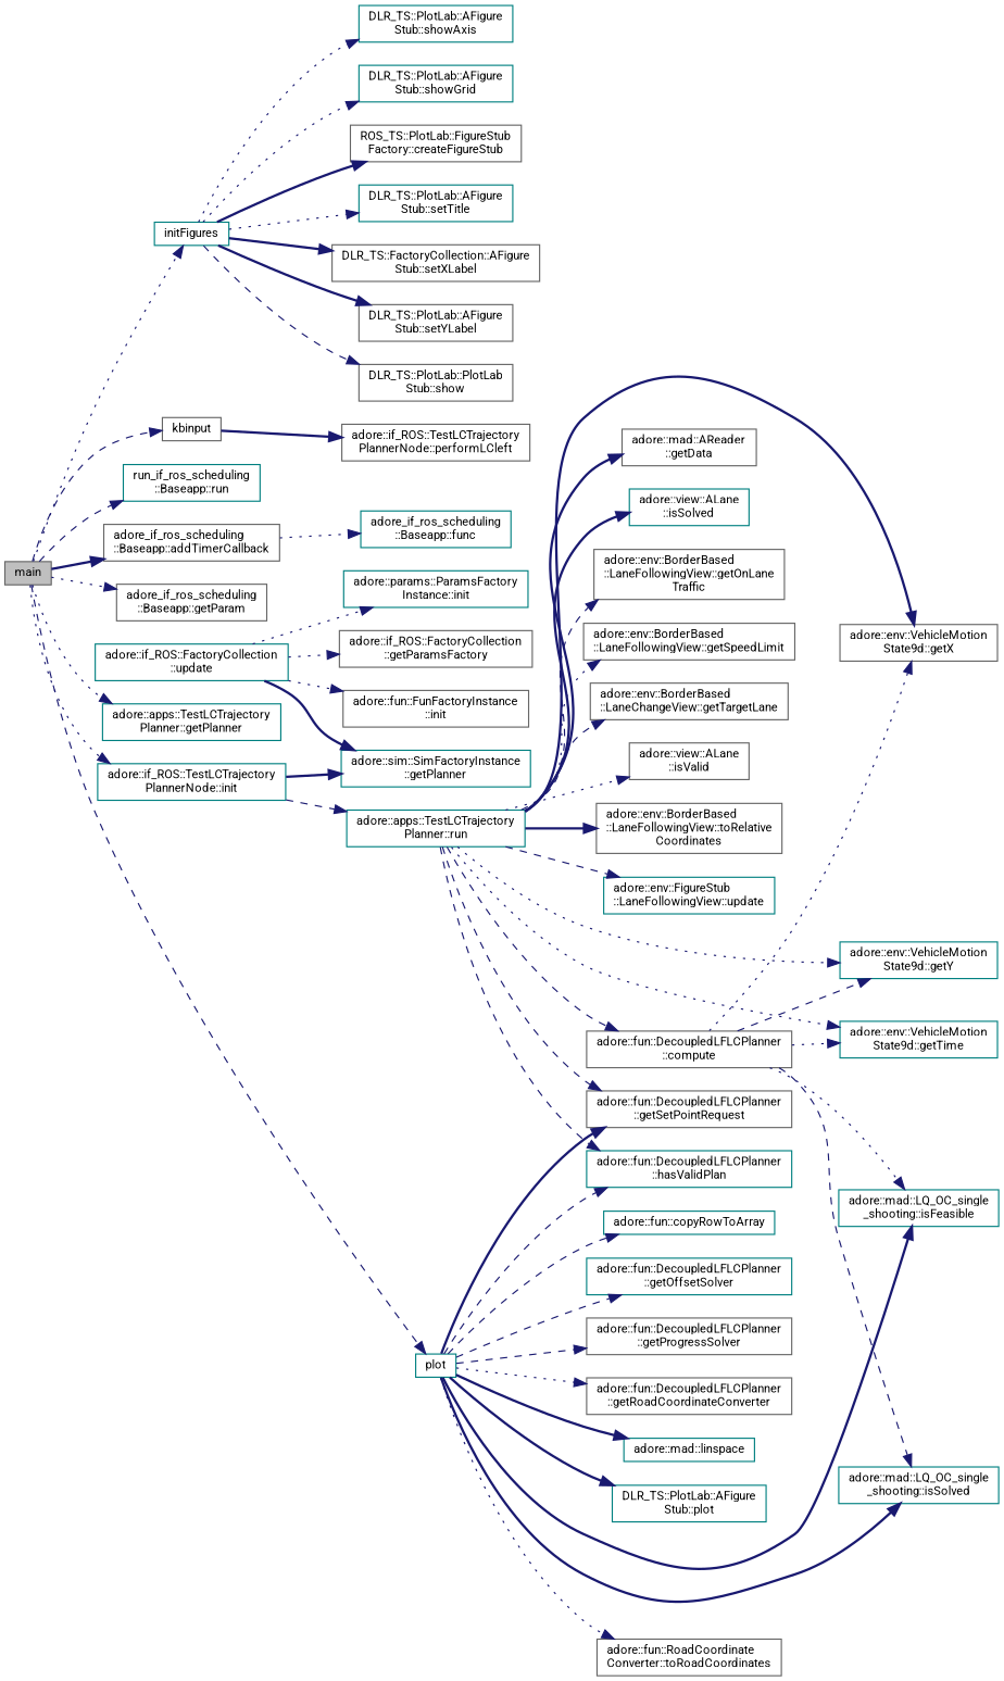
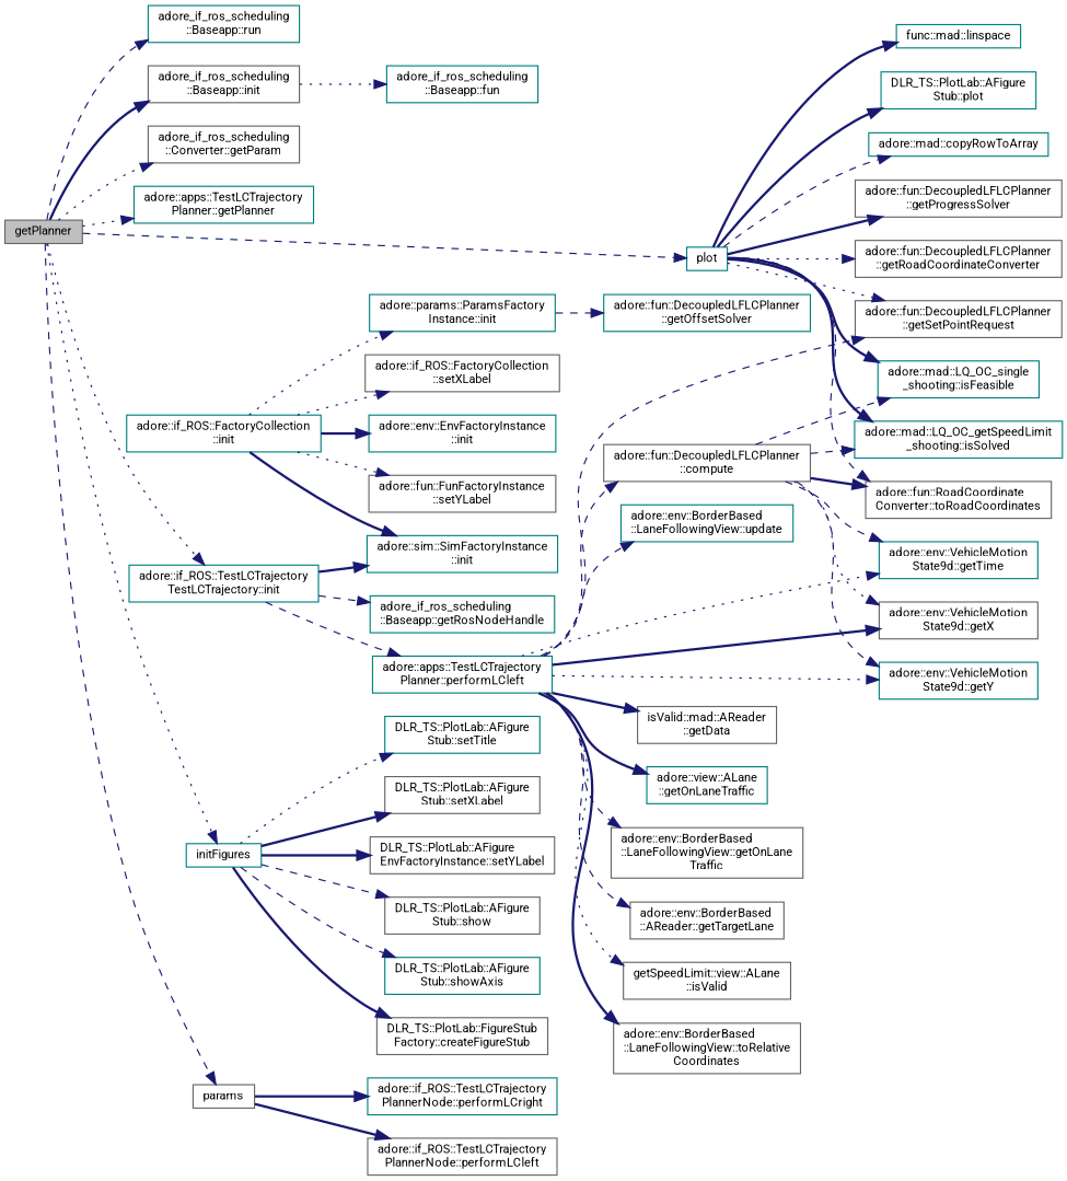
  digraph {
    fontname=Roboto
    rankdir=LR
    node [color=teal fillcolor=white fontname=Roboto fontsize=10 shape=record style=filled]
    edge [color=midnightblue fontname=Roboto fontsize=10 labelfontname=Helvetica labelfontsize=10 style=bold]
-   n1 [color=gray40 fillcolor=grey75 fontcolor=black height=0.2 label=main width=0.4]
-   n2 [color=gray40 height=0.2 label="adore_if_ros_scheduling\l::Baseapp::addTimerCallback" width=0.4]
-   n3 [color=gray40 height=0.2 label="adore_if_ros_scheduling\l::Baseapp::getParam" width=0.4]
+   n1 [color=gray40 fillcolor=grey75 fontcolor=black height=0.2 label=getPlanner width=0.4]
+   n2 [color=gray40 height=0.2 label="adore_if_ros_scheduling\l::Baseapp::init" width=0.4]
+   n3 [color=gray40 height=0.2 label="adore_if_ros_scheduling\l::Converter::getParam" width=0.4]
    n4 [height=0.2 label="adore::apps::TestLCTrajectory\lPlanner::getPlanner" width=0.4]
-   n5 [height=0.2 label="adore::if_ROS::TestLCTrajectory\lPlannerNode::init" width=0.4]
+   n5 [height=0.2 label="adore::if_ROS::TestLCTrajectory\lTestLCTrajectory::init" width=0.4]
    n6 [height=0.2 label=initFigures width=0.4]
-   n7 [color=gray40 height=0.2 label=kbinput width=0.4]
+   n7 [color=gray40 height=0.2 label=params width=0.4]
    n8 [height=0.2 label=plot width=0.4]
-   n9 [height=0.2 label="run_if_ros_scheduling\l::Baseapp::run" width=0.4]
-   n10 [height=0.2 label="adore_if_ros_scheduling\l::Baseapp::func" width=0.4]
-   n12 [height=0.2 label="adore::apps::TestLCTrajectory\lPlanner::run" width=0.4]
-   n13 [height=0.2 label="adore::sim::SimFactoryInstance\l::getPlanner" width=0.4]
-   n14 [color=gray40 height=0.2 label="ROS_TS::PlotLab::FigureStub\lFactory::createFigureStub" width=0.4]
+   n9 [height=0.2 label="adore_if_ros_scheduling\l::Baseapp::run" width=0.4]
+   n10 [height=0.2 label="adore_if_ros_scheduling\l::Baseapp::fun" width=0.4]
+   n11 [height=0.2 label="adore_if_ros_scheduling\l::Baseapp::getRosNodeHandle" width=0.4]
+   n12 [height=0.2 label="adore::apps::TestLCTrajectory\lPlanner::performLCleft" width=0.4]
+   n13 [height=0.2 label="adore::sim::SimFactoryInstance\l::init" width=0.4]
+   n14 [color=gray40 height=0.2 label="DLR_TS::PlotLab::FigureStub\lFactory::createFigureStub" width=0.4]
    n15 [height=0.2 label="DLR_TS::PlotLab::AFigure\lStub::setTitle" width=0.4]
-   n16 [color=gray40 height=0.2 label="DLR_TS::FactoryCollection::AFigure\lStub::setXLabel" width=0.4]
-   n17 [color=gray40 height=0.2 label="DLR_TS::PlotLab::AFigure\lStub::setYLabel" width=0.4]
-   n18 [color=gray40 height=0.2 label="DLR_TS::PlotLab::PlotLab\lStub::show" width=0.4]
+   n16 [color=gray40 height=0.2 label="DLR_TS::PlotLab::AFigure\lStub::setXLabel" width=0.4]
+   n17 [color=gray40 height=0.2 label="DLR_TS::PlotLab::AFigure\lEnvFactoryInstance::setYLabel" width=0.4]
+   n18 [color=gray40 height=0.2 label="DLR_TS::PlotLab::AFigure\lStub::show" width=0.4]
    n19 [height=0.2 label="DLR_TS::PlotLab::AFigure\lStub::showAxis" width=0.4]
-   n20 [height=0.2 label="DLR_TS::PlotLab::AFigure\lStub::showGrid" width=0.4]
    n21 [color=gray40 height=0.2 label="adore::if_ROS::TestLCTrajectory\lPlannerNode::performLCleft" width=0.4]
+   n22 [height=0.2 label="adore::if_ROS::TestLCTrajectory\lPlannerNode::performLCright" width=0.4]
    n23 [color=gray40 height=0.2 label="adore::fun::DecoupledLFLCPlanner\l::getSetPointRequest" width=0.4]
-   n24 [height=0.2 label="adore::fun::DecoupledLFLCPlanner\l::hasValidPlan" width=0.4]
    n25 [height=0.2 label="adore::mad::LQ_OC_single\l_shooting::isFeasible" width=0.4]
-   n26 [height=0.2 label="adore::mad::LQ_OC_single\l_shooting::isSolved" width=0.4]
+   n26 [height=0.2 label="adore::mad::LQ_OC_getSpeedLimit\l_shooting::isSolved" width=0.4]
    n27 [color=gray40 height=0.2 label="adore::fun::RoadCoordinate\lConverter::toRoadCoordinates" width=0.4]
-   n28 [height=0.2 label="adore::fun::copyRowToArray" width=0.4]
+   n28 [height=0.2 label="adore::mad::copyRowToArray" width=0.4]
    n29 [height=0.2 label="adore::fun::DecoupledLFLCPlanner\l::getOffsetSolver" width=0.4]
    n30 [color=gray40 height=0.2 label="adore::fun::DecoupledLFLCPlanner\l::getProgressSolver" width=0.4]
    n31 [color=gray40 height=0.2 label="adore::fun::DecoupledLFLCPlanner\l::getRoadCoordinateConverter" width=0.4]
-   n32 [height=0.2 label="adore::mad::linspace" width=0.4]
+   n32 [height=0.2 label="func::mad::linspace" width=0.4]
    n33 [height=0.2 label="DLR_TS::PlotLab::AFigure\lStub::plot" width=0.4]
-   n34 [height=0.2 label="adore::if_ROS::FactoryCollection\l::update" width=0.4]
-   n35 [color=gray40 height=0.2 label="adore::if_ROS::FactoryCollection\l::getParamsFactory" width=0.4]
-   n37 [color=gray40 height=0.2 label="adore::fun::FunFactoryInstance\l::init" width=0.4]
+   n34 [height=0.2 label="adore::if_ROS::FactoryCollection\l::init" width=0.4]
+   n35 [color=gray40 height=0.2 label="adore::if_ROS::FactoryCollection\l::setXLabel" width=0.4]
+   n36 [height=0.2 label="adore::env::EnvFactoryInstance\l::init" width=0.4]
+   n37 [color=gray40 height=0.2 label="adore::fun::FunFactoryInstance\l::setYLabel" width=0.4]
    n38 [height=0.2 label="adore::params::ParamsFactory\lInstance::init" width=0.4]
    n39 [color=gray40 height=0.2 label="adore::fun::DecoupledLFLCPlanner\l::compute" width=0.4]
    n40 [height=0.2 label="adore::env::VehicleMotion\lState9d::getTime" width=0.4]
    n41 [color=gray40 height=0.2 label="adore::env::VehicleMotion\lState9d::getX" width=0.4]
    n42 [height=0.2 label="adore::env::VehicleMotion\lState9d::getY" width=0.4]
-   n43 [color=gray40 height=0.2 label="adore::mad::AReader\l::getData" width=0.4]
-   n44 [height=0.2 label="adore::view::ALane\l::isSolved" width=0.4]
+   n43 [color=gray40 height=0.2 label="isValid::mad::AReader\l::getData" width=0.4]
+   n44 [height=0.2 label="adore::view::ALane\l::getOnLaneTraffic" width=0.4]
    n45 [color=gray40 height=0.2 label="adore::env::BorderBased\l::LaneFollowingView::getOnLane\lTraffic" width=0.4]
-   n46 [color=gray40 height=0.2 label="adore::env::BorderBased\l::LaneFollowingView::getSpeedLimit" width=0.4]
-   n47 [color=gray40 height=0.2 label="adore::env::BorderBased\l::LaneChangeView::getTargetLane" width=0.4]
-   n48 [color=gray40 height=0.2 label="adore::view::ALane\l::isValid" width=0.4]
+   n47 [color=gray40 height=0.2 label="adore::env::BorderBased\l::AReader::getTargetLane" width=0.4]
+   n48 [color=gray40 height=0.2 label="getSpeedLimit::view::ALane\l::isValid" width=0.4]
    n49 [color=gray40 height=0.2 label="adore::env::BorderBased\l::LaneFollowingView::toRelative\lCoordinates" width=0.4]
-   n50 [height=0.2 label="adore::env::FigureStub\l::LaneFollowingView::update" width=0.4]
+   n50 [height=0.2 label="adore::env::BorderBased\l::LaneFollowingView::update" width=0.4]
    n1 -> n2
    n1 -> n3 [style=dotted]
    n1 -> n4 [style=dotted]
    n1 -> n5 [style=dotted]
    n1 -> n6 [style=dotted]
    n1 -> n7 [style=dashed]
    n1 -> n8 [style=dashed]
    n1 -> n9 [style=dashed]
    n2 -> n10 [style=dotted]
+   n5 -> n11 [style=dashed]
    n5 -> n12 [style=dashed]
    n5 -> n13
    n6 -> n14
    n6 -> n15 [style=dotted]
    n6 -> n16
    n6 -> n17
    n6 -> n18 [style=dashed]
-   n6 -> n19 [style=dotted]
-   n6 -> n20 [style=dotted]
+   n6 -> n19 [style=dashed]
    n7 -> n21
-   n8 -> n23
-   n8 -> n24 [style=dashed]
+   n7 -> n22
+   n8 -> n23 [style=dotted]
    n8 -> n25
    n8 -> n26
-   n8 -> n27 [style=dotted]
+   n8 -> n27 [style=dashed]
    n8 -> n28 [style=dashed]
-   n8 -> n29 [style=dashed]
-   n8 -> n30 [style=dashed]
+   n38 -> n29 [style=dashed]
+   n8 -> n30
    n8 -> n31 [style=dotted]
    n8 -> n32
    n8 -> n33
    n12 -> n23 [style=dashed]
-   n12 -> n24 [style=dashed]
    n12 -> n39 [style=dashed]
    n12 -> n40 [style=dotted]
    n12 -> n41
    n12 -> n42 [style=dotted]
    n12 -> n43
    n12 -> n44
    n12 -> n45 [style=dashed]
-   n12 -> n46 [style=dotted]
    n12 -> n47 [style=dashed]
    n12 -> n48 [style=dotted]
    n12 -> n49
    n12 -> n50 [style=dashed]
    n34 -> n13
    n34 -> n35 [style=dotted]
+   n34 -> n36
    n34 -> n37 [style=dotted]
    n34 -> n38 [style=dotted]
-   n39 -> n25 [style=dotted]
+   n39 -> n25 [style=dashed]
    n39 -> n26 [style=dashed]
-   n39 -> n40 [style=dotted]
+   n39 -> n27
+   n39 -> n40 [style=dashed]
    n39 -> n41 [style=dotted]
    n39 -> n42 [style=dashed]
  }
